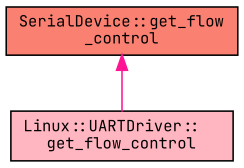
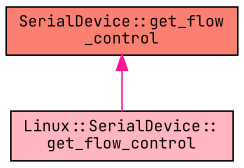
  digraph {
    rankdir=TB
    fontname="JetBrains Mono"
    node [color=black fontname="JetBrains Mono" fontsize=10 shape=record style=filled]
    n1 [fillcolor=salmon fontcolor=black height=0.2 label="SerialDevice::get_flow\l_control" width=0.4]
-   n2 [fillcolor=lightpink height=0.2 label="Linux::UARTDriver::\lget_flow_control" width=0.4]
+   n2 [fillcolor=lightpink height=0.2 label="Linux::SerialDevice::\lget_flow_control" width=0.4]
    n1 -> n2 [color=deeppink dir=back fontname="JetBrains Mono" fontsize=10 labelfontname=Helvetica labelfontsize=10 style=solid]
  }
